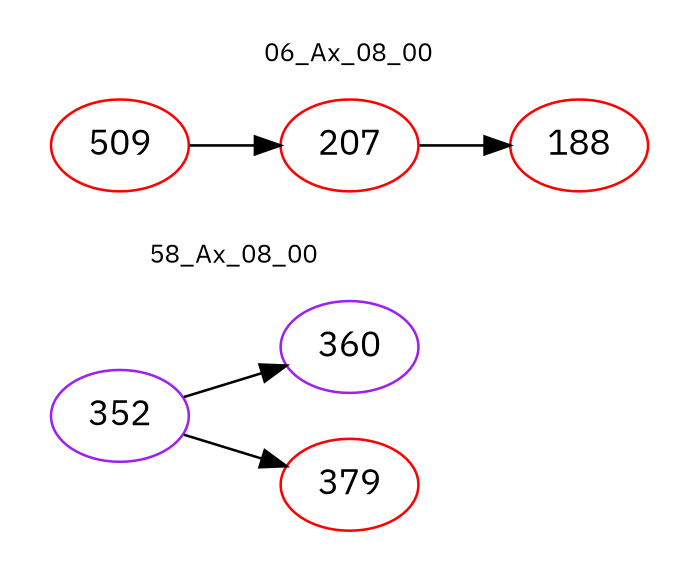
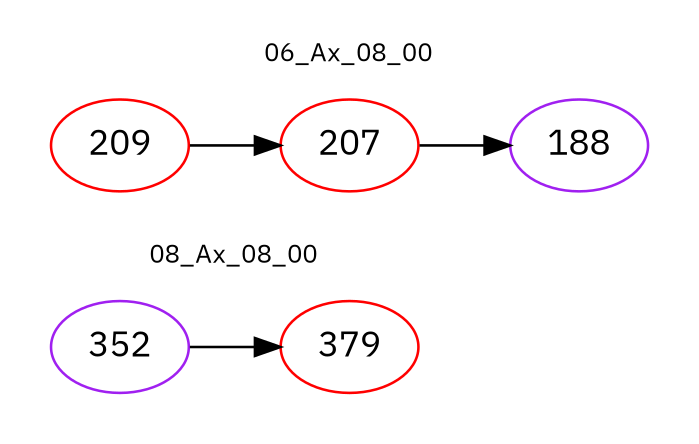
  digraph {
    fontname="IBM Plex Sans"
    rankdir=LR
    node [color=purple fontname="IBM Plex Sans"]
    edge [color=black fontname="IBM Plex Sans"]
    n1 [label=352]
    n2 [color=red label=379]
-   n3 [label=360]
    n4 [color=red label=207]
-   n5 [color=red label=188]
-   n6 [color=red label=509]
+   n5 [label=188]
+   n6 [color=red label=209]
    subgraph cluster_1 {
      color=white
      fontsize=10
-     label="58_Ax_08_00"
+     label="08_Ax_08_00"
      n1
      n2
-     n3
    }
    subgraph cluster_2 {
      color=white
      fontsize=10
      label="06_Ax_08_00"
      n4
      n5
      n6
    }
    n1 -> n2
-   n1 -> n3
    n4 -> n5
    n6 -> n4
  }
